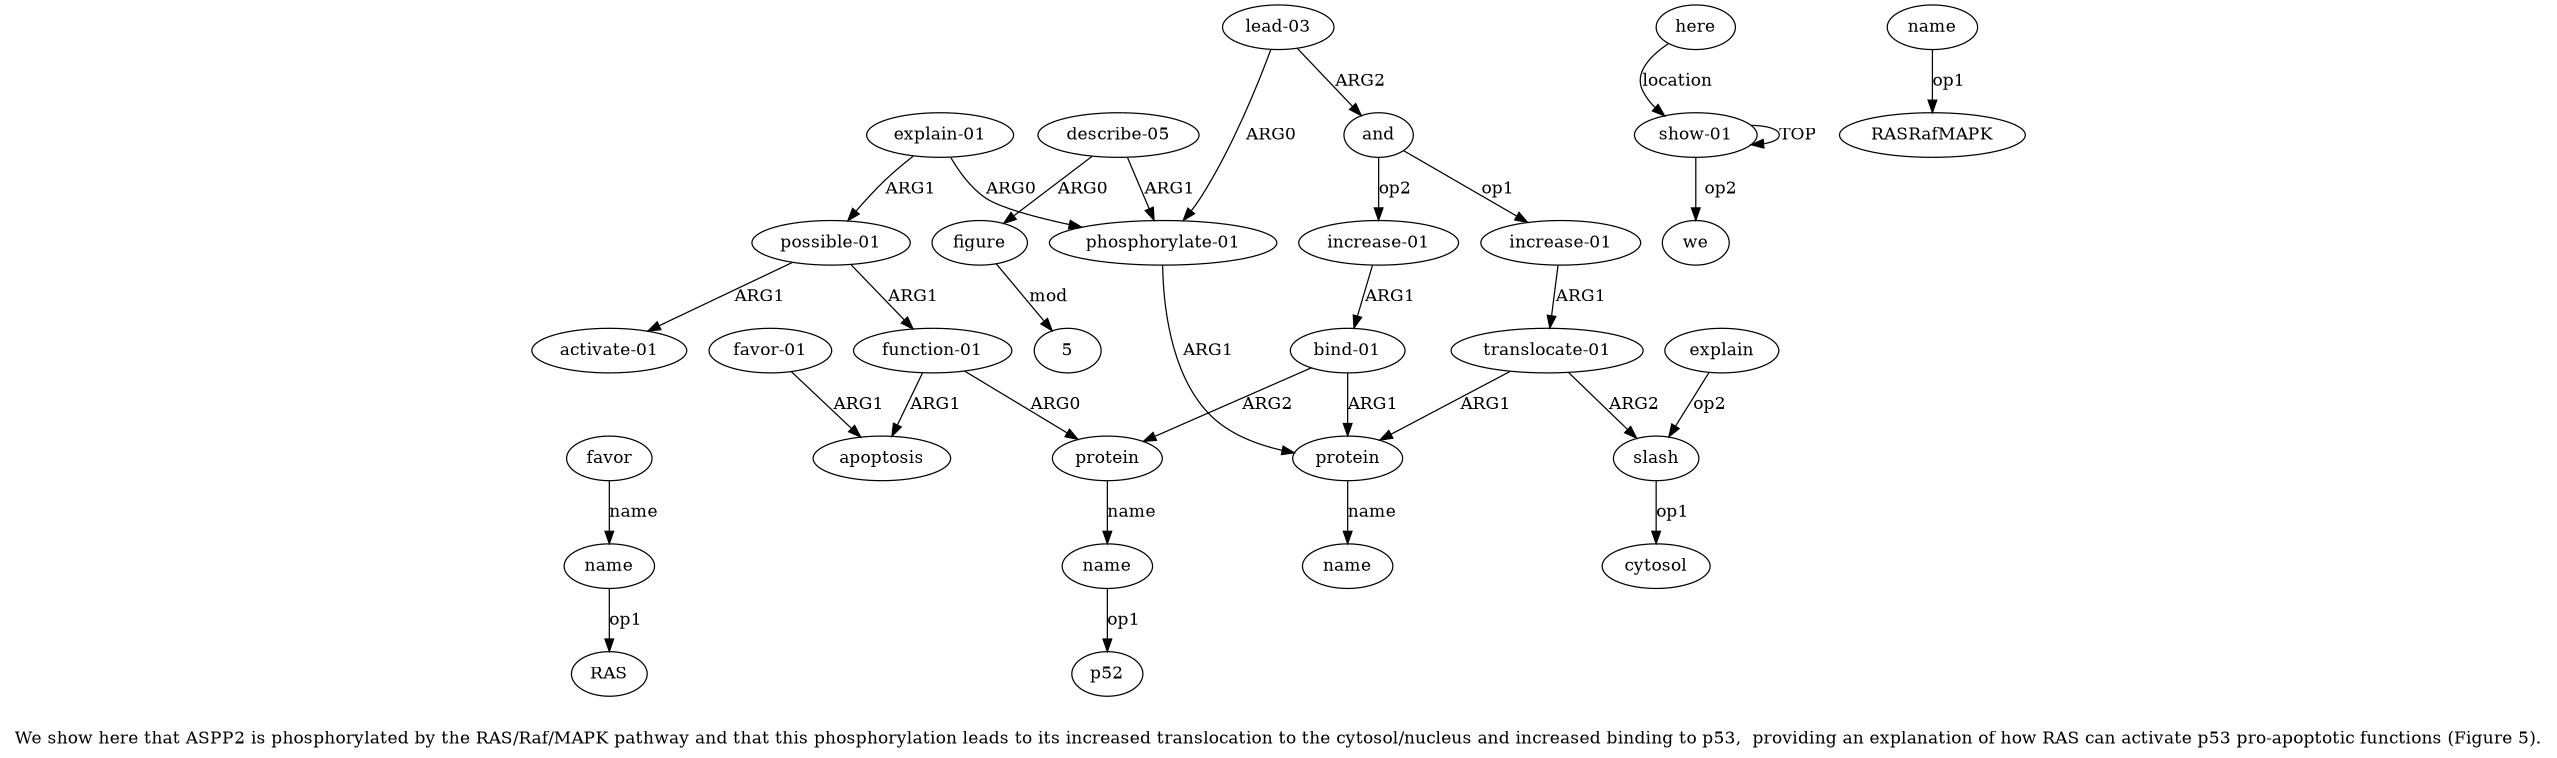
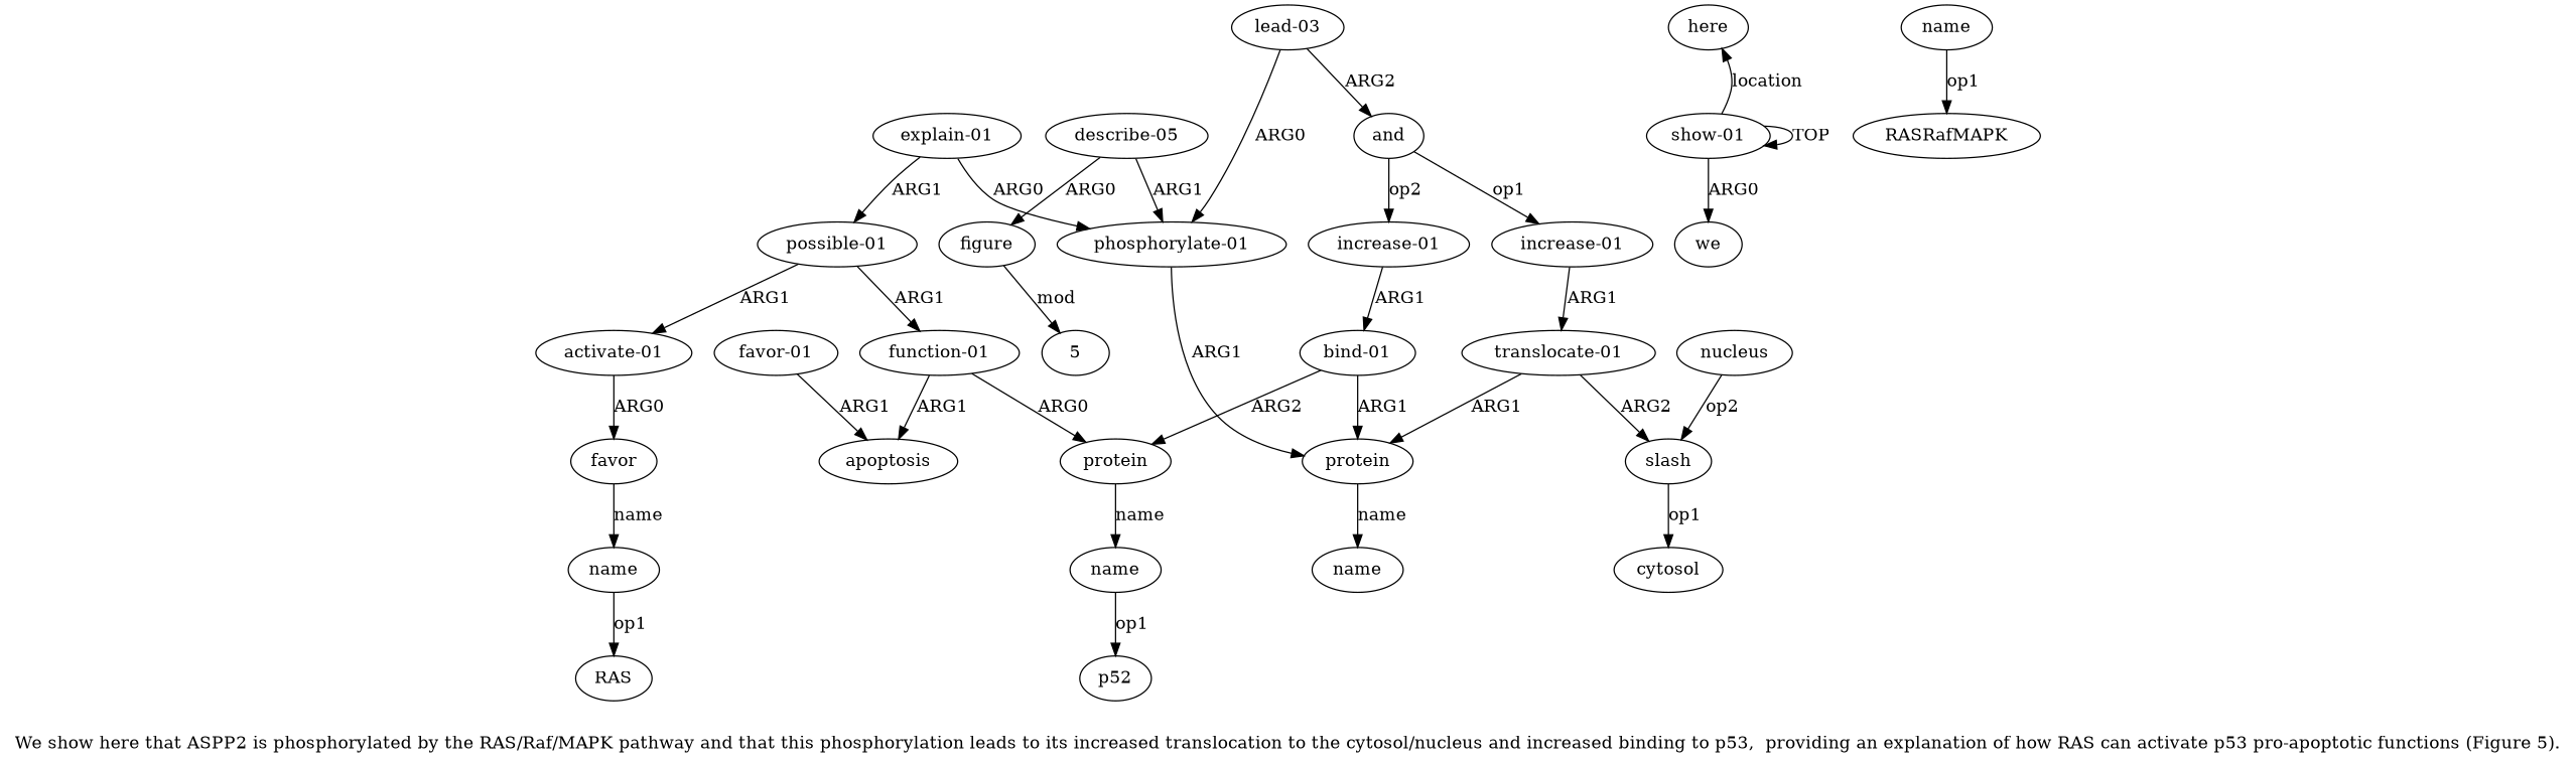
  digraph {
    label="We show here that ASPP2 is phosphorylated by the RAS/Raf/MAPK pathway and that this phosphorylation leads to its increased translocation to the cytosol/nucleus and increased binding to p53,  providing an explanation of how RAS can activate p53 pro-apoptotic functions (Figure 5)."
    node [color=black gold_ind=-1 gold_label=name test_ind=-1 test_label=name]
    edge [color=black gold_label=ARG1 test_label=ARG1]
    n1 [gold_ind=20 gold_label="activate-01" label="activate-01" test_ind=20 test_label="activate-01"]
    n2 [gold_ind=21 gold_label=enzyme label=favor test_ind=21 test_label=enzyme]
    n3 [gold_ind=22 label=name test_ind=22]
    n4 [gold_ind=23 gold_label="function-01" label="function-01" test_ind=23 test_label="function-01"]
    n5 [gold_ind=24 gold_label=apoptosis label=apoptosis test_ind=24 test_label=apoptosis]
    n6 [gold_ind=16 gold_label=protein label=protein test_ind=16 test_label=protein]
    n7 [gold_label=RAS label=RAS test_label=RAS]
    n8 [gold_ind=17 label=name test_ind=17]
    n9 [gold_label=p53 label=p52 test_label=p53]
    n10 [gold_ind=25 gold_label="favor-01" label="favor-01" test_ind=25 test_label="favor-01"]
    n11 [gold_ind=26 gold_label="describe-01" label="describe-05" test_ind=26 test_label="describe-01"]
    n12 [gold_ind=27 gold_label=figure label=figure test_ind=27 test_label=figure]
    n13 [gold_ind=2 gold_label="phosphorylate-01" label="phosphorylate-01" test_ind=2 test_label="phosphorylate-01"]
    n14 [gold_label=5 label=5 test_label=5]
    n15 [gold_ind=3 gold_label=protein label=protein test_ind=3 test_label=protein]
    n16 [gold_ind=4 label=name test_ind=4]
    n17 [gold_ind=28 gold_label=here label=here test_ind=28 test_label=here]
    n18 [gold_ind=15 gold_label="bind-01" label="bind-01" test_ind=15 test_label="bind-01"]
    n19 [gold_ind=14 gold_label="increase-01" label="increase-01" test_ind=14 test_label="increase-01"]
    n20 [gold_ind=11 gold_label=slash label=slash test_ind=11 test_label=slash]
    n21 [gold_ind=12 gold_label=cytosol label=cytosol test_ind=12 test_label=cytosol]
-   n22 [gold_ind=13 gold_label=nucleus label=explain test_ind=13 test_label=nucleus]
+   n22 [gold_ind=13 gold_label=nucleus label=nucleus test_ind=13 test_label=nucleus]
    n23 [gold_ind=10 gold_label="translocate-01" label="translocate-01" test_ind=10 test_label="translocate-01"]
    n24 [gold_ind=19 gold_label="possible-01" label="possible-01" test_ind=19 test_label="possible-01"]
    n25 [gold_ind=18 gold_label="explain-01" label="explain-01" test_ind=18 test_label="explain-01"]
    n26 [gold_ind=1 gold_label=we label=we test_ind=1 test_label=we]
    n27 [gold_ind=0 gold_label="show-01" label="show-01" test_ind=0 test_label="show-01"]
    n28 [gold_ind=6 label=name test_ind=6]
    n29 [gold_label=RASRafMAPK label=RASRafMAPK test_label=RASRafMAPK]
    n30 [gold_ind=7 gold_label="lead-03" label="lead-03" test_ind=7 test_label="lead-03"]
    n31 [gold_ind=8 gold_label=and label=and test_ind=8 test_label=and]
    n32 [gold_ind=9 gold_label="increase-01" label="increase-01" test_ind=9 test_label="increase-01"]
+   n1 -> n2 [gold_label=ARG0 label=ARG0 test_label=ARG0]
    n2 -> n3 [gold_label=name label=name test_label=name]
    n3 -> n7 [gold_label=op1 label=op1 test_label=op1]
    n4 -> n5 [label=ARG1]
    n4 -> n6 [gold_label=ARG0 label=ARG0 test_label=ARG0]
    n6 -> n8 [gold_label=name label=name test_label=name]
    n8 -> n9 [gold_label=op1 label=op1 test_label=op1]
    n10 -> n5 [label=ARG1]
    n11 -> n12 [gold_label=ARG0 label=ARG0 test_label=ARG0]
    n11 -> n13 [label=ARG1]
    n12 -> n14 [gold_label=mod label=mod test_label=mod]
    n13 -> n15 [label=ARG1]
    n15 -> n16 [gold_label=name label=name test_label=name]
    n18 -> n6 [gold_label=ARG2 label=ARG2 test_label=ARG2]
    n18 -> n15 [label=ARG1]
    n19 -> n18 [label=ARG1]
    n20 -> n21 [gold_label=op1 label=op1 test_label=op1]
    n22 -> n20 [gold_label=op2 label=op2 test_label=op2]
    n23 -> n15 [label=ARG1]
    n23 -> n20 [gold_label=ARG2 label=ARG2 test_label=ARG2]
    n24 -> n1 [label=ARG1]
    n24 -> n4 [label=ARG1]
    n25 -> n13 [gold_label=ARG0 label=ARG0 test_label=ARG0]
    n25 -> n24 [label=ARG1]
-   n17 -> n27 [gold_label=location label=location test_label=location]
-   n27 -> n26 [gold_label=ARG0 label=op2 test_label=ARG0]
+   n27 -> n17 [gold_label=location label=location test_label=location]
+   n27 -> n26 [gold_label=ARG0 label=ARG0 test_label=ARG0]
    n27 -> n27 [gold_label=TOP label=TOP test_label=TOP]
    n28 -> n29 [gold_label=op1 label=op1 test_label=op1]
    n30 -> n13 [gold_label=ARG0 label=ARG0 test_label=ARG0]
    n30 -> n31 [gold_label=ARG2 label=ARG2 test_label=ARG2]
    n31 -> n19 [gold_label=op2 label=op2 test_label=op2]
    n31 -> n32 [gold_label=op1 label=op1 test_label=op1]
    n32 -> n23 [label=ARG1]
  }
